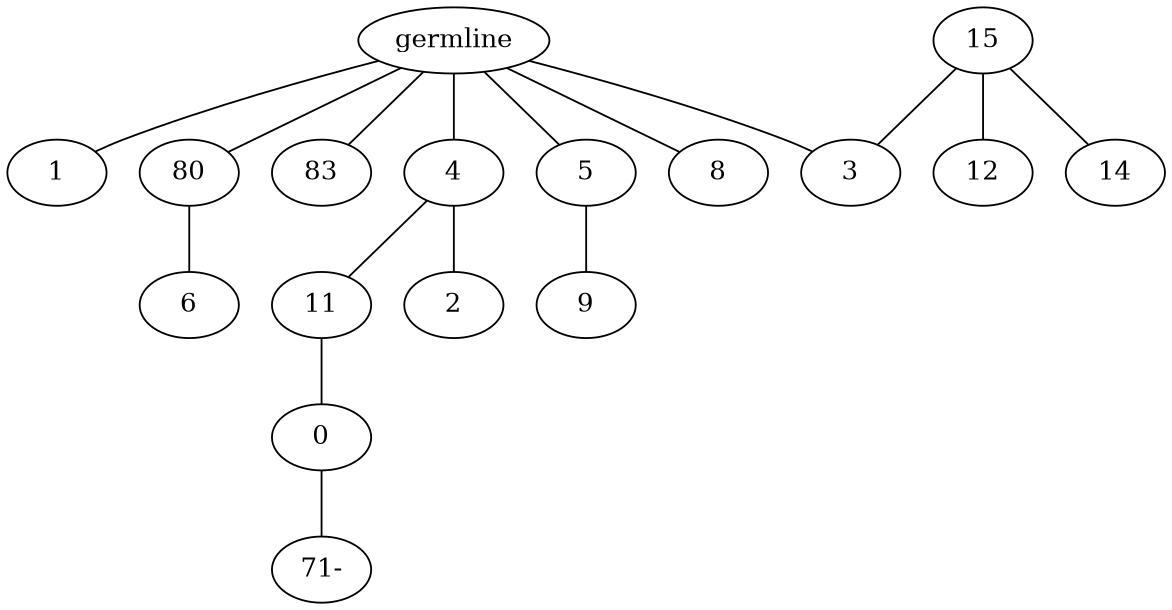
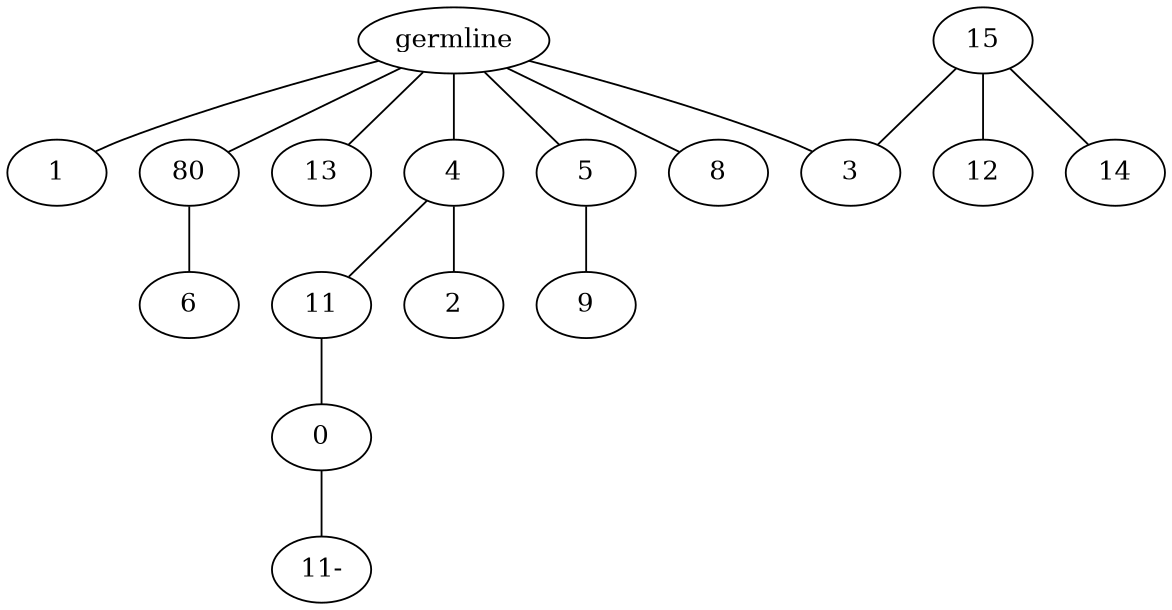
  graph {
    n1 [label=germline]
    n2 [label=1]
    n3 [label=80]
-   n4 [label=83]
+   n4 [label=13]
    n5 [label=4]
    n6 [label=5]
    n7 [label=8]
    n8 [label=3]
    n9 [label=6]
    n10 [label=15]
    n11 [label=12]
    n12 [label=14]
    n13 [label=11]
    n14 [label=2]
    n15 [label=9]
    n16 [label=0]
-   n17 [label="71-"]
+   n17 [label="11-"]
    n1 -- n2
    n1 -- n3
    n1 -- n4
    n1 -- n5
    n1 -- n6
    n1 -- n7
    n1 -- n8
    n3 -- n9
    n5 -- n13
    n5 -- n14
    n6 -- n15
    n10 -- n8
    n10 -- n11
    n10 -- n12
    n13 -- n16
    n16 -- n17
  }
